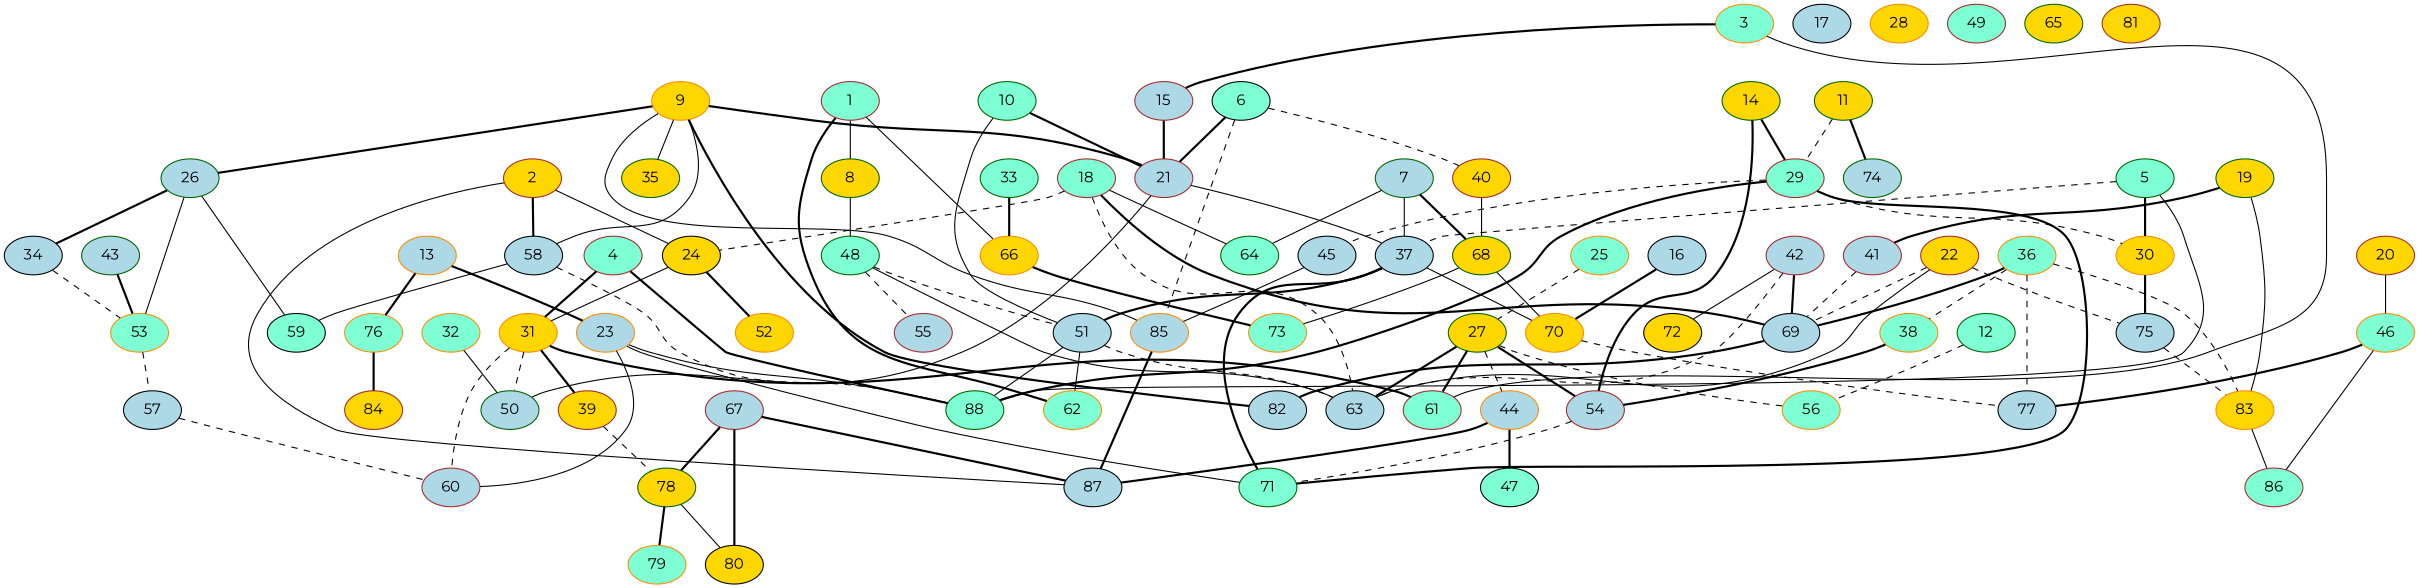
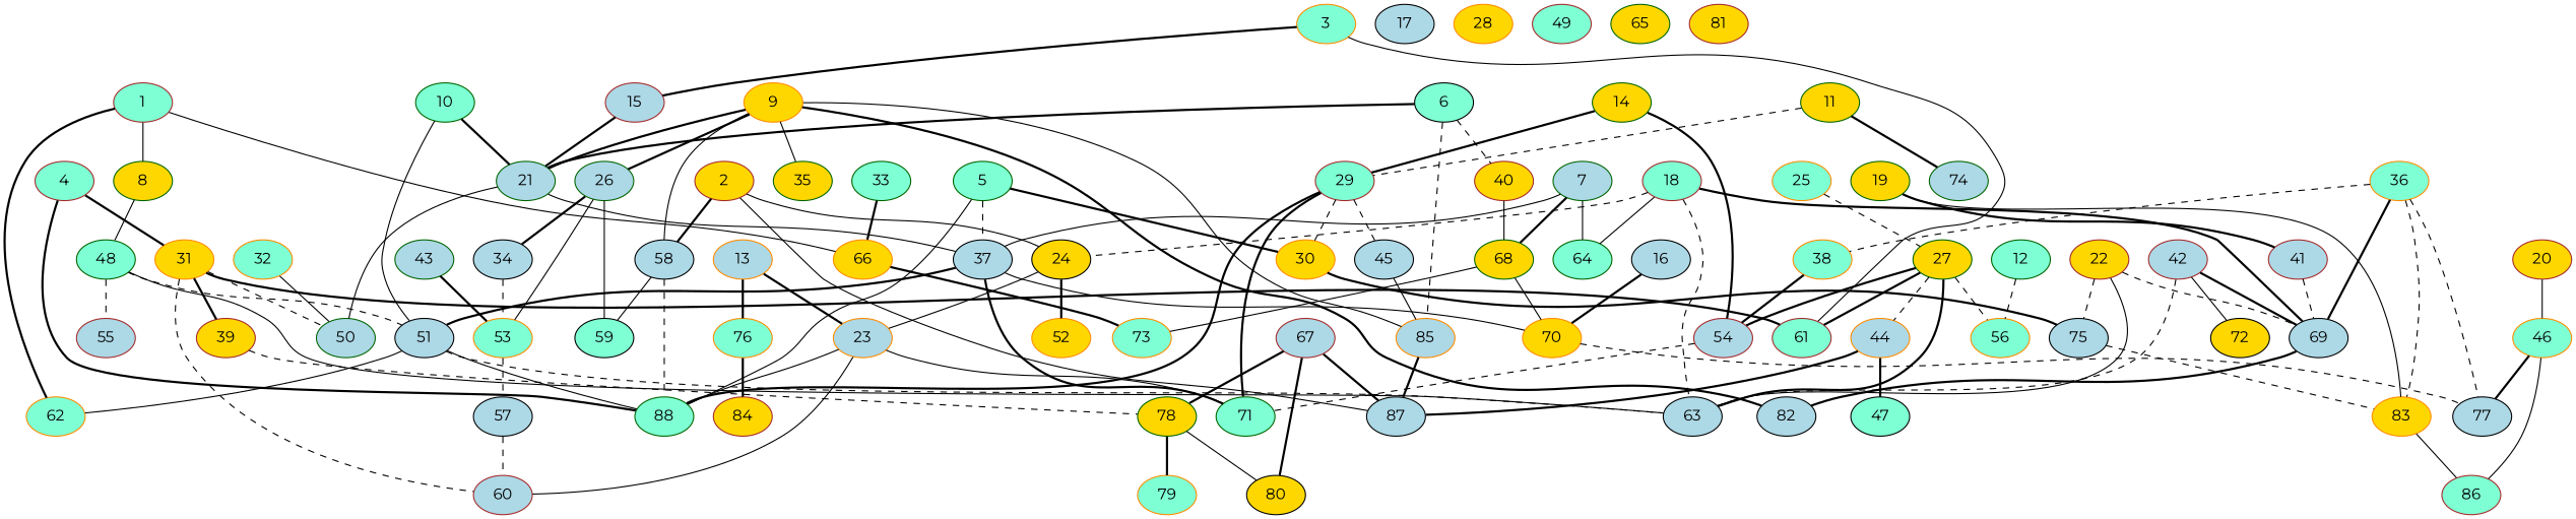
  graph {
    fontname=Montserrat
    node [color=darkorange fillcolor=lightblue fontname=Montserrat style=filled]
    edge [fontname=Montserrat style=bold]
    1 [color=brown fillcolor=aquamarine]
    8 [color=darkgreen fillcolor=gold]
    62 [fillcolor=aquamarine]
    66 [fillcolor=gold]
    48 [color=darkgreen fillcolor=aquamarine]
    73 [fillcolor=aquamarine]
    2 [color=brown fillcolor=gold]
    24 [color=black fillcolor=gold]
    58 [color=black]
    87 [color=black]
    31 [fillcolor=gold]
    52 [fillcolor=gold]
    88 [color=darkgreen fillcolor=aquamarine]
    59 [color=black fillcolor=aquamarine]
    15 [color=brown]
    3 [fillcolor=aquamarine]
    61 [color=brown fillcolor=aquamarine]
-   21 [color=brown]
+   21 [color=darkgreen]
    4 [color=brown fillcolor=aquamarine]
    50 [color=darkgreen]
    60 [color=brown]
    39 [color=brown fillcolor=gold]
    5 [color=darkgreen fillcolor=aquamarine]
    30 [fillcolor=gold]
    37 [color=black]
    75 [color=black]
    51 [color=black]
    70 [fillcolor=gold]
    71 [color=darkgreen fillcolor=aquamarine]
    6 [color=black fillcolor=aquamarine]
    40 [color=brown fillcolor=gold]
    85
    68 [color=darkgreen fillcolor=gold]
    7 [color=darkgreen]
    64 [color=darkgreen fillcolor=aquamarine]
    63 [color=black]
    55 [color=brown]
    9 [fillcolor=gold]
    26 [color=darkgreen]
    35 [color=darkgreen fillcolor=gold]
    82 [color=black]
    34 [color=black]
    53 [fillcolor=aquamarine]
    10 [color=darkgreen fillcolor=aquamarine]
    11 [color=darkgreen fillcolor=gold]
    29 [color=brown fillcolor=aquamarine]
    74 [color=darkgreen]
    45 [color=black]
    12 [color=darkgreen fillcolor=aquamarine]
    56 [fillcolor=aquamarine]
    13
    23
    76 [fillcolor=aquamarine]
    84 [color=brown fillcolor=gold]
    14 [color=darkgreen fillcolor=gold]
    54 [color=brown]
    16 [color=black]
    77 [color=black]
    17 [color=black]
    18 [color=brown fillcolor=aquamarine]
    69 [color=black]
    19 [color=darkgreen fillcolor=gold]
    41 [color=brown]
    83 [fillcolor=gold]
    86 [color=brown fillcolor=aquamarine]
    20 [color=brown fillcolor=gold]
    46 [fillcolor=aquamarine]
    22 [color=brown fillcolor=gold]
    27 [color=darkgreen fillcolor=gold]
    25 [fillcolor=aquamarine]
    44
    57 [color=black]
    47 [color=black fillcolor=aquamarine]
    28 [fillcolor=gold]
    78 [color=darkgreen fillcolor=gold]
    32 [fillcolor=aquamarine]
    33 [color=darkgreen fillcolor=aquamarine]
    36 [fillcolor=aquamarine]
    38 [fillcolor=aquamarine]
    80 [color=black fillcolor=gold]
    79 [fillcolor=aquamarine]
    42 [color=brown]
    72 [color=black fillcolor=gold]
    43 [color=darkgreen]
    49 [color=brown fillcolor=aquamarine]
    65 [color=darkgreen fillcolor=gold]
    67 [color=brown]
    81 [color=brown fillcolor=gold]
    1 -- 8 [style=solid]
    1 -- 62
    1 -- 66 [style=solid]
    8 -- 48 [style=solid]
    66 -- 73
    48 -- 51 [style=dashed]
    48 -- 63 [style=solid]
    48 -- 55 [style=dashed]
    2 -- 24 [style=solid]
    2 -- 58
    2 -- 87 [style=solid]
-   24 -- 31 [style=solid]
+   24 -- 23 [style=solid]
    24 -- 52
    58 -- 88 [style=dashed]
    58 -- 59 [style=solid]
    31 -- 61
    31 -- 50 [style=dashed]
    31 -- 60 [style=dashed]
    31 -- 39
    15 -- 21
    3 -- 15
    3 -- 61 [style=solid]
    21 -- 50 [style=solid]
    21 -- 37 [style=solid]
    4 -- 31
    4 -- 88
    39 -- 78 [style=dashed]
    5 -- 88 [style=solid]
    5 -- 30
    5 -- 37 [style=dashed]
    30 -- 75
    37 -- 51
    37 -- 70 [style=solid]
    37 -- 71
    75 -- 83 [style=dashed]
    51 -- 62 [style=solid]
    51 -- 88 [style=solid]
    51 -- 63 [style=dashed]
    70 -- 77 [style=dashed]
    6 -- 21
    6 -- 40 [style=dashed]
    6 -- 85 [style=dashed]
    40 -- 68 [style=solid]
    85 -- 87
    68 -- 73 [style=solid]
    68 -- 70 [style=solid]
    7 -- 37 [style=solid]
    7 -- 68
    7 -- 64 [style=solid]
    9 -- 58 [style=solid]
    9 -- 21
    9 -- 85 [style=solid]
    9 -- 26
    9 -- 35 [style=solid]
    9 -- 82
    26 -- 59 [style=solid]
    26 -- 34
    26 -- 53 [style=solid]
    34 -- 53 [style=dashed]
    53 -- 57 [style=dashed]
    10 -- 21
    10 -- 51 [style=solid]
    11 -- 29 [style=dashed]
    11 -- 74
    29 -- 88
    29 -- 30 [style=dashed]
    29 -- 71
    29 -- 45 [style=dashed]
    45 -- 85 [style=solid]
    12 -- 56 [style=dashed]
    13 -- 23
    13 -- 76
    23 -- 88 [style=solid]
    23 -- 60 [style=solid]
    23 -- 71 [style=solid]
    76 -- 84
    14 -- 29
    14 -- 54
    54 -- 71 [style=dashed]
    16 -- 70
    18 -- 24 [style=dashed]
    18 -- 64 [style=solid]
    18 -- 63 [style=dashed]
    18 -- 69
    69 -- 82
    19 -- 41
    19 -- 83 [style=solid]
    41 -- 69 [style=dashed]
    83 -- 86 [style=solid]
    20 -- 46 [style=solid]
    46 -- 77
    46 -- 86 [style=solid]
    22 -- 75 [style=dashed]
    22 -- 63 [style=solid]
    22 -- 69 [style=dashed]
    27 -- 61
    27 -- 63
    27 -- 56 [style=dashed]
    27 -- 54
    27 -- 44 [style=dashed]
    25 -- 27 [style=dashed]
    44 -- 87
    44 -- 47
    57 -- 60 [style=dashed]
    78 -- 80 [style=solid]
    78 -- 79
    32 -- 50 [style=solid]
    33 -- 66
    36 -- 77 [style=dashed]
    36 -- 69
    36 -- 83 [style=dashed]
    36 -- 38 [style=dashed]
    38 -- 54
    42 -- 63 [style=dashed]
    42 -- 69
    42 -- 72 [style=solid]
    43 -- 53
    67 -- 87
    67 -- 78
    67 -- 80
  }
